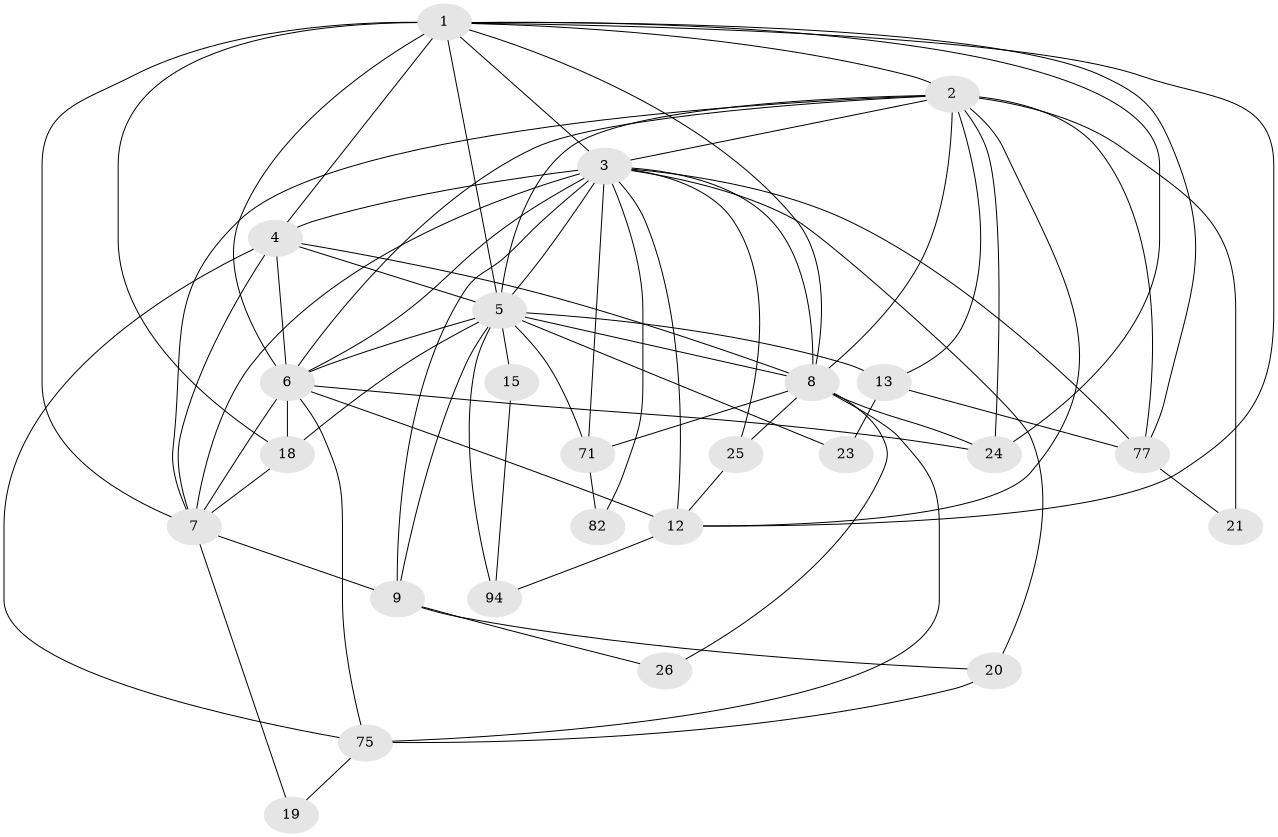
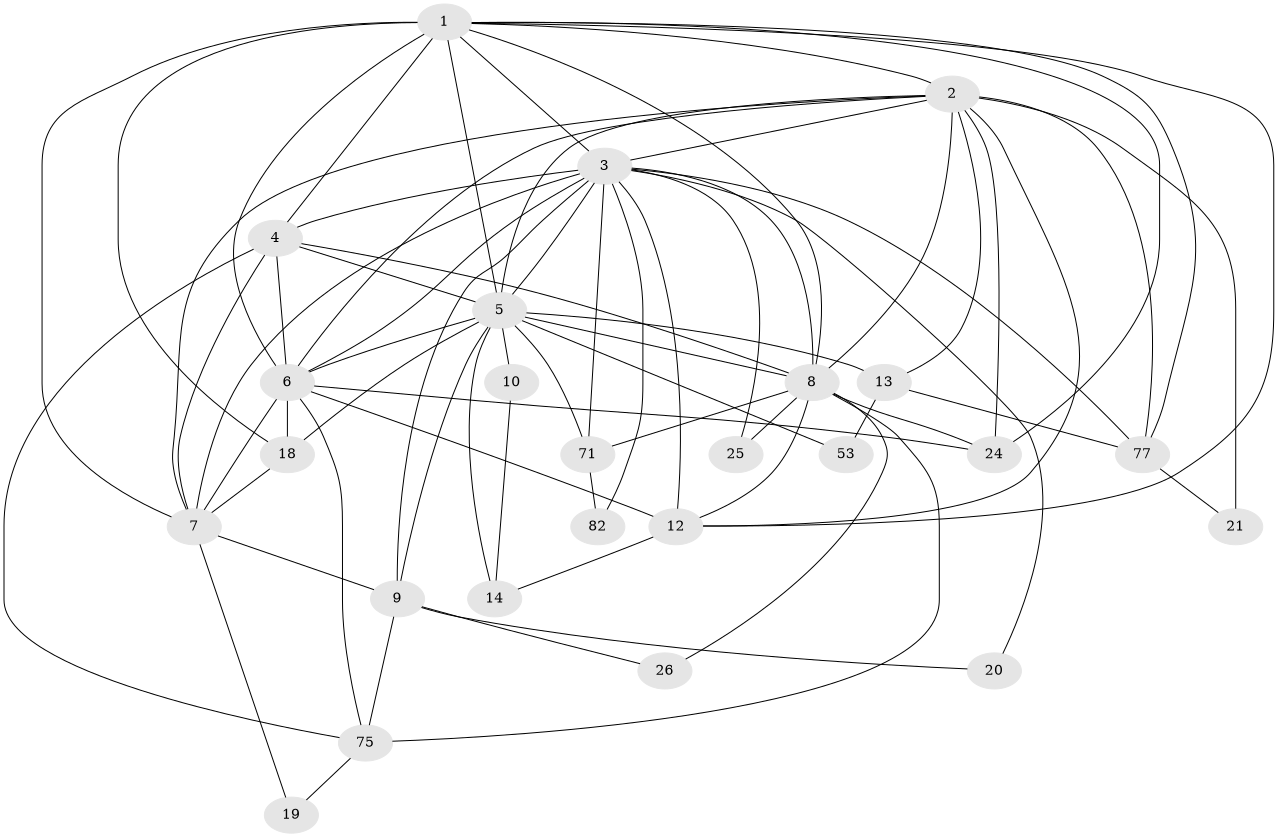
  graph {
    node [color=gray90 style=filled]
    edge [weight=1.0]
    1
    2
    3
    4
    5
    6
    7
    8
    12
    n10 [label=77]
    24
    18
    13
    21
    9
    n16 [label=71]
    20
    n18 [label=82]
    25
    n20 [label=75]
-   10 [label=15]
-   14 [label=94]
-   23
+   10
+   14
+   23 [label=53]
    19
    26
    1 -- 2 [weight=4.0]
    1 -- 3 [weight=2.0]
    1 -- 4 [weight=3.0]
    1 -- 5 [weight=3.0]
    1 -- 6 [weight=2.0]
    1 -- 7 [weight=4.0]
    1 -- 8 [weight=2.0]
    1 -- 12 [weight=2.0]
    1 -- n10
    1 -- 24
    1 -- 18 [weight=2.0]
    2 -- 3 [weight=2.0]
    2 -- 5 [weight=2.0]
    2 -- 6 [weight=2.0]
    2 -- 7 [weight=4.0]
    2 -- 8
    2 -- 12
    2 -- n10 [weight=3.0]
    2 -- 24
    2 -- 13 [weight=2.0]
    2 -- 21 [weight=2.0]
    3 -- 4 [weight=2.0]
    3 -- 5
    3 -- 6
    3 -- 7 [weight=2.0]
    3 -- 8 [weight=2.0]
    3 -- 12
    3 -- n10
    3 -- 9
    3 -- n16
    3 -- 20
    3 -- n18
    3 -- 25
    4 -- 5
    4 -- 6
    4 -- 7 [weight=2.0]
    4 -- 8 [weight=9.0]
    4 -- n20
    5 -- 6
    5 -- 8
    5 -- 18 [weight=2.0]
    5 -- 13 [weight=2.0]
    5 -- 9 [weight=2.0]
    5 -- n16
    5 -- 10
    5 -- 14
    5 -- 23
    6 -- 7 [weight=3.0]
    6 -- 12 [weight=7.0]
    6 -- 24
    6 -- 18
    6 -- n20
    7 -- 9 [weight=3.0]
    7 -- 19
-   25 -- 12 [weight=2.0]
+   8 -- 12 [weight=2.0]
    8 -- 24
    8 -- n16
    8 -- 25
    8 -- n20
    8 -- 26
    12 -- 14
    n10 -- 21
    18 -- 7 [weight=2.0]
    13 -- n10
    13 -- 23
    9 -- 20
-   20 -- n20
+   9 -- n20
    9 -- 26
    n16 -- n18
    n20 -- 19
    10 -- 14
  }
